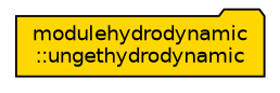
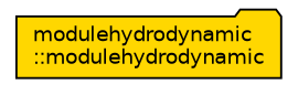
  digraph {
    rankdir=LR
-   n1 [color=black fillcolor=gold fontname=Helvetica fontsize=10 height=0.2 label="modulehydrodynamic\l::ungethydrodynamic" shape=folder style=filled width=0.4]
+   n1 [color=black fillcolor=gold fontname=Helvetica fontsize=10 height=0.2 label="modulehydrodynamic\l::modulehydrodynamic" shape=folder style=filled width=0.4]
  }
